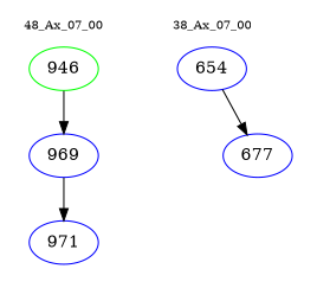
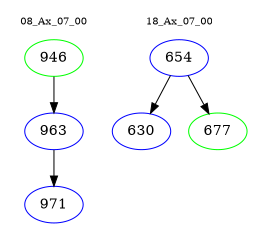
  digraph {
    node [color=blue]
    edge [color=black]
-   n1 [label=969]
+   n1 [label=963]
    n2 [label=971]
    n3 [color=green label=946]
    n4 [label=654]
-   n6 [label=677]
+   n5 [label=630]
+   n6 [color=green label=677]
    subgraph cluster_1 {
      color=white
      fontsize=10
-     label="48_Ax_07_00"
+     label="08_Ax_07_00"
      n1
      n2
      n3
    }
    subgraph cluster_2 {
      color=white
      fontsize=10
-     label="38_Ax_07_00"
+     label="18_Ax_07_00"
      n4
+     n5
      n6
    }
    n1 -> n2
    n3 -> n1
+   n4 -> n5
    n4 -> n6
  }
